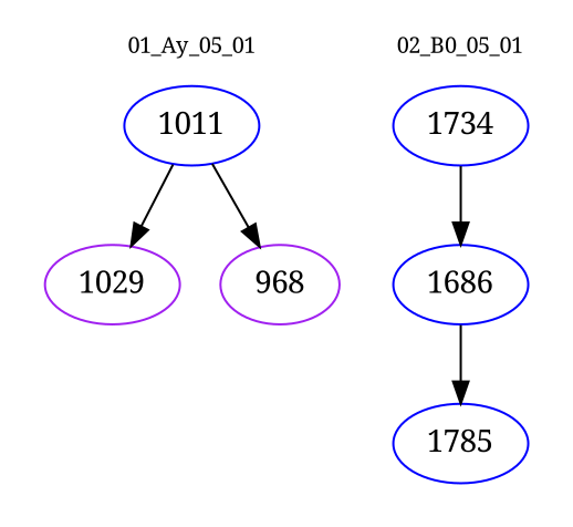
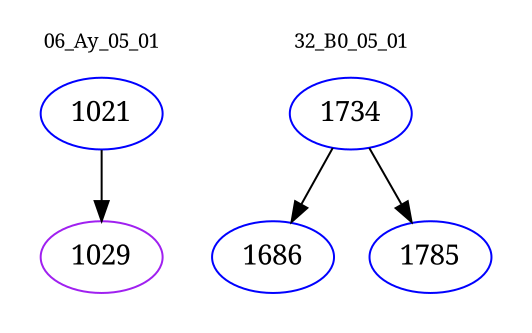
  digraph {
    fontname="Noto Serif"
    node [color=blue fontname="Noto Serif"]
    edge [color=black fontname="Noto Serif"]
-   n1 [label=1011]
+   n1 [label=1021]
    n2 [color=purple label=1029]
-   n3 [color=purple label=968]
    n4 [label=1686]
    n5 [label=1785]
    n6 [label=1734]
    subgraph cluster_1 {
      color=white
      fontsize=10
-     label="01_Ay_05_01"
+     label="06_Ay_05_01"
      n1
      n2
-     n3
    }
    subgraph cluster_2 {
      color=white
      fontsize=10
-     label="02_B0_05_01"
+     label="32_B0_05_01"
      n4
      n5
      n6
    }
    n1 -> n2
-   n1 -> n3
-   n4 -> n5
+   n6 -> n5
    n6 -> n4
  }
